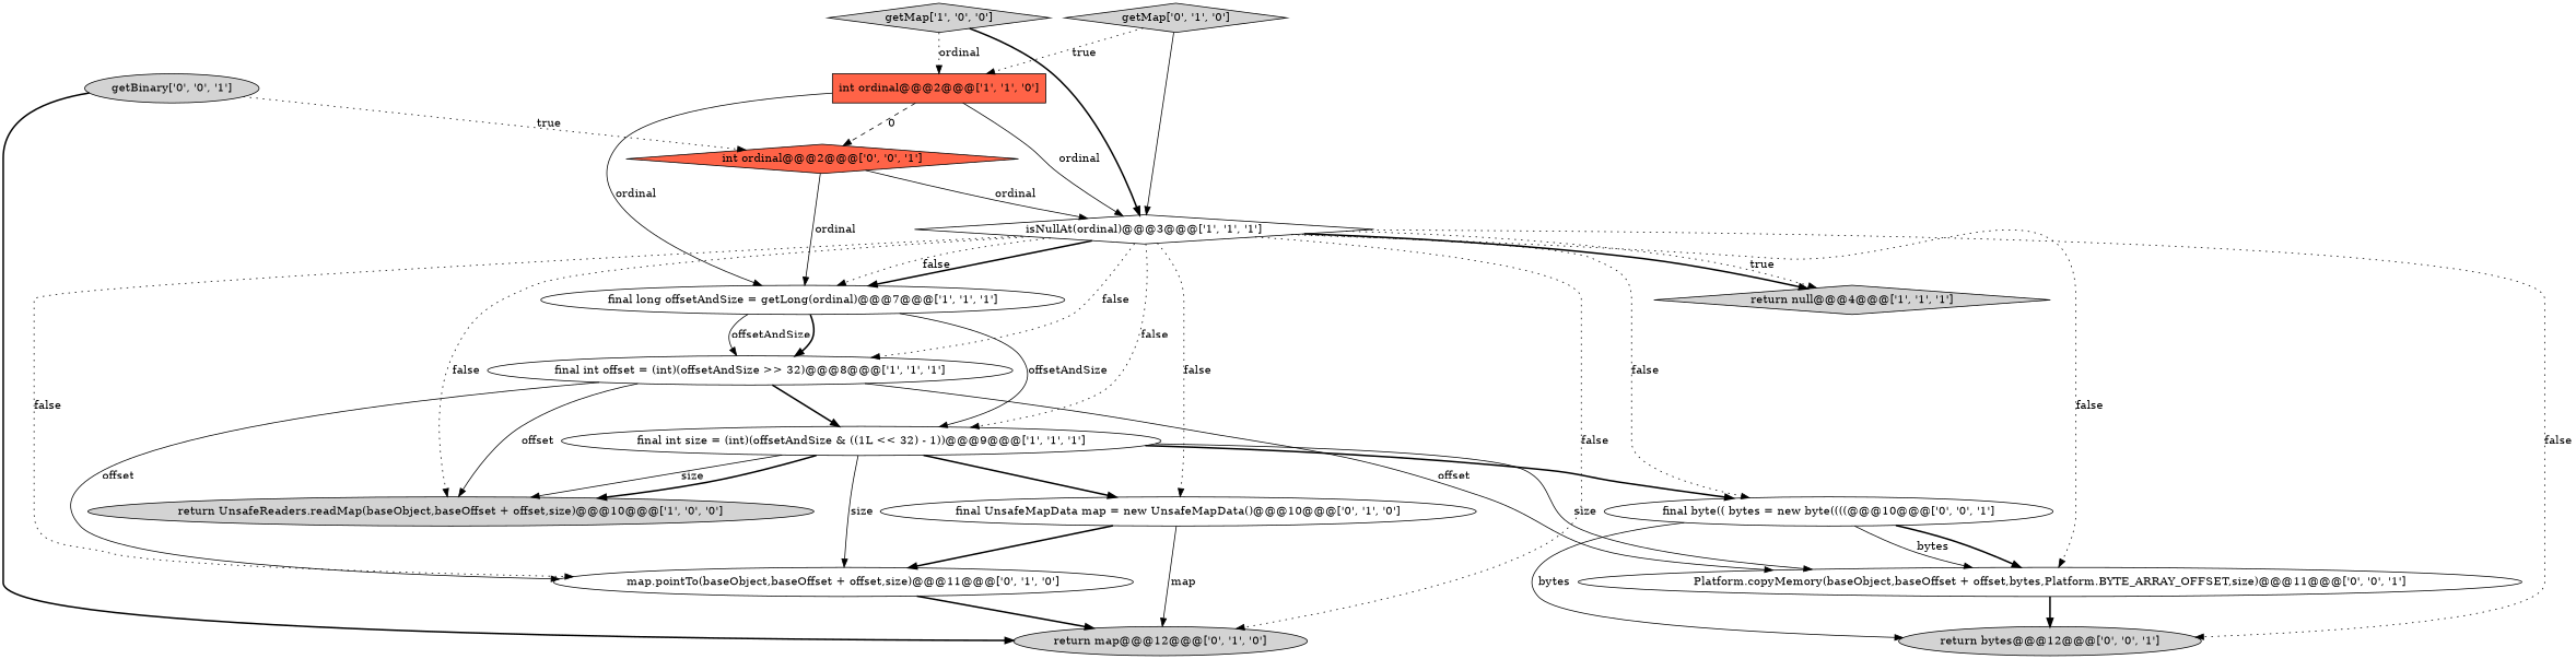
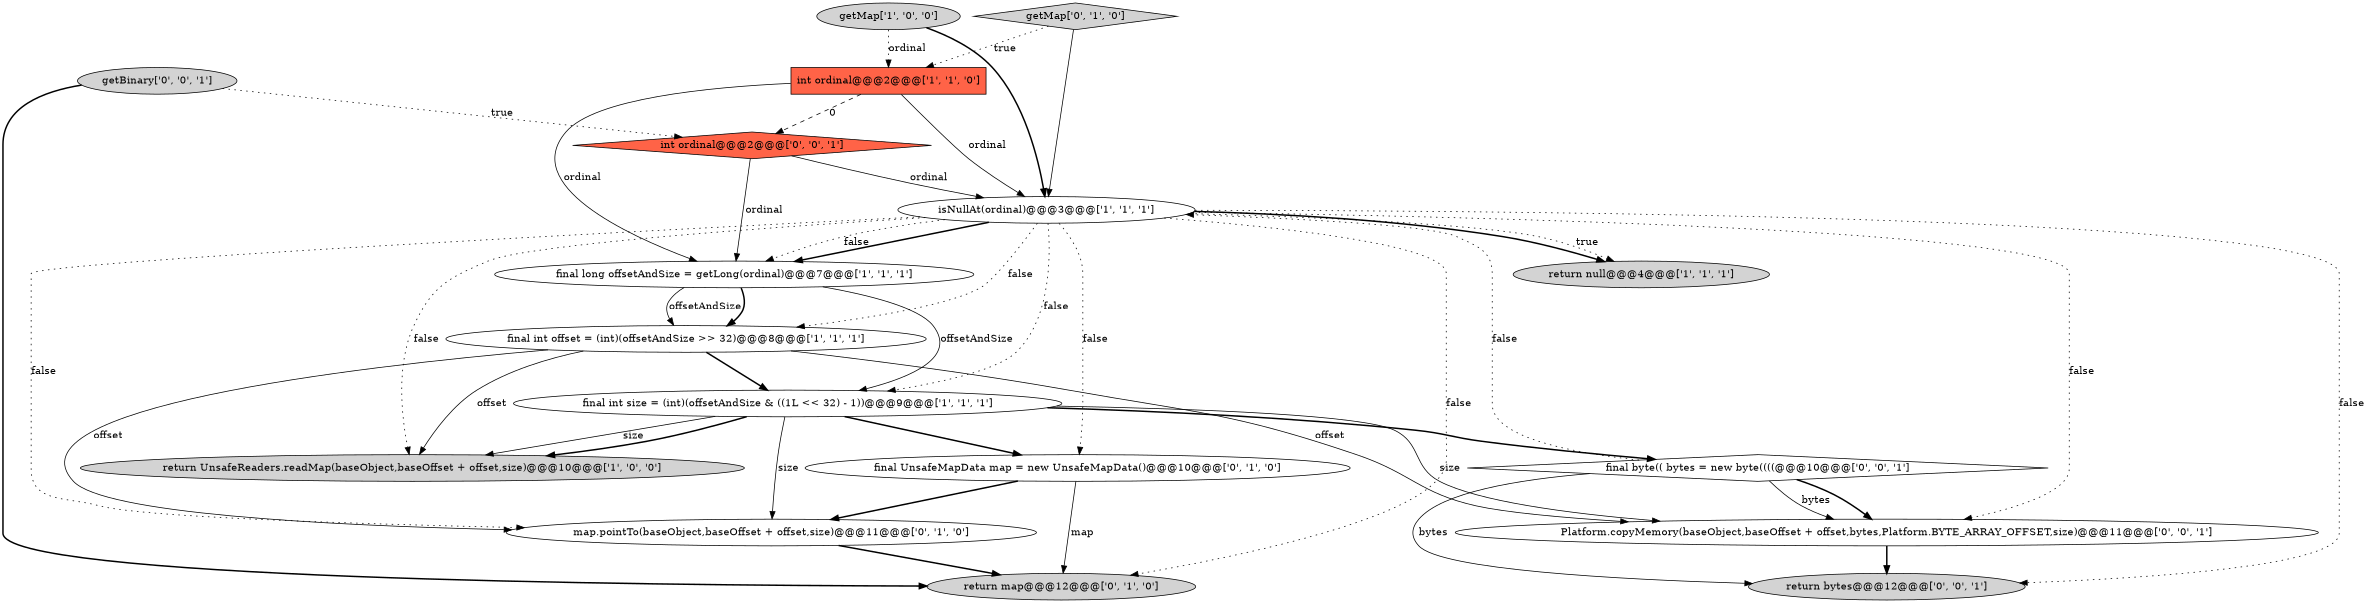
  digraph {
    node [fillcolor=white shape=ellipse style=filled]
    edge [style=solid]
    n1 [fillcolor=tomato label="int ordinal@@@2@@@['0', '0', '1']" shape=diamond]
-   n2 [label="isNullAt(ordinal)@@@3@@@['1', '1', '1']" shape=diamond]
+   n2 [label="isNullAt(ordinal)@@@3@@@['1', '1', '1']"]
    n3 [label="final long offsetAndSize = getLong(ordinal)@@@7@@@['1', '1', '1']"]
    n4 [fillcolor=lightgray label="return bytes@@@12@@@['0', '0', '1']"]
    n5 [label="map.pointTo(baseObject,baseOffset + offset,size)@@@11@@@['0', '1', '0']"]
    n6 [label="final int size = (int)(offsetAndSize & ((1L << 32) - 1))@@@9@@@['1', '1', '1']"]
    n7 [label="final int offset = (int)(offsetAndSize >> 32)@@@8@@@['1', '1', '1']"]
    n8 [label="final UnsafeMapData map = new UnsafeMapData()@@@10@@@['0', '1', '0']"]
-   n9 [fillcolor=lightgray label="return null@@@4@@@['1', '1', '1']" shape=diamond]
+   n9 [fillcolor=lightgray label="return null@@@4@@@['1', '1', '1']"]
    n10 [fillcolor=lightgray label="return map@@@12@@@['0', '1', '0']"]
    n11 [fillcolor=lightgray label="return UnsafeReaders.readMap(baseObject,baseOffset + offset,size)@@@10@@@['1', '0', '0']"]
    n12 [label="Platform.copyMemory(baseObject,baseOffset + offset,bytes,Platform.BYTE_ARRAY_OFFSET,size)@@@11@@@['0', '0', '1']"]
-   n13 [label="final byte(( bytes = new byte((((@@@10@@@['0', '0', '1']"]
+   n13 [label="final byte(( bytes = new byte((((@@@10@@@['0', '0', '1']" shape=diamond]
    n14 [fillcolor=lightgray label="getMap['0', '1', '0']" shape=diamond]
    n15 [fillcolor=tomato label="int ordinal@@@2@@@['1', '1', '0']" shape=box]
-   n16 [fillcolor=lightgray label="getMap['1', '0', '0']" shape=diamond]
+   n16 [fillcolor=lightgray label="getMap['1', '0', '0']"]
    n17 [fillcolor=lightgray label="getBinary['0', '0', '1']"]
    n1 -> n2 [label=ordinal]
    n1 -> n3 [label=ordinal]
    n2 -> n3 [style=bold]
    n2 -> n3 [label=false style=dotted]
    n2 -> n4 [label=false style=dotted]
    n2 -> n5 [label=false style=dotted]
    n2 -> n6 [label=false style=dotted]
    n2 -> n7 [label=false style=dotted]
    n2 -> n8 [label=false style=dotted]
    n2 -> n9 [style=bold]
    n2 -> n9 [label=true style=dotted]
    n2 -> n10 [label=false style=dotted]
    n2 -> n11 [label=false style=dotted]
    n2 -> n12 [label=false style=dotted]
-   n2 -> n13 [label=false style=dotted]
+   n13 -> n2 [label=false style=dotted]
    n3 -> n6 [label=offsetAndSize]
    n3 -> n7 [label=offsetAndSize]
    n3 -> n7 [style=bold]
    n5 -> n10 [style=bold]
    n6 -> n5 [label=size]
    n6 -> n8 [style=bold]
    n6 -> n11 [label=size]
    n6 -> n11 [style=bold]
    n6 -> n12 [label=size]
    n6 -> n13 [style=bold]
    n7 -> n5 [label=offset]
    n7 -> n6 [style=bold]
    n7 -> n11 [label=offset]
    n7 -> n12 [label=offset]
    n8 -> n5 [style=bold]
    n8 -> n10 [label=map]
    n12 -> n4 [style=bold]
    n13 -> n4 [label=bytes]
    n13 -> n12 [style=bold]
    n13 -> n12 [label=bytes]
    n14 -> n2
    n14 -> n15 [label=true style=dotted]
    n15 -> n1 [label=0 style=dashed]
    n15 -> n2 [label=ordinal]
    n15 -> n3 [label=ordinal]
    n16 -> n2 [style=bold]
    n16 -> n15 [label=ordinal style=dotted]
    n17 -> n1 [label=true style=dotted]
    n17 -> n10 [style=bold]
  }
